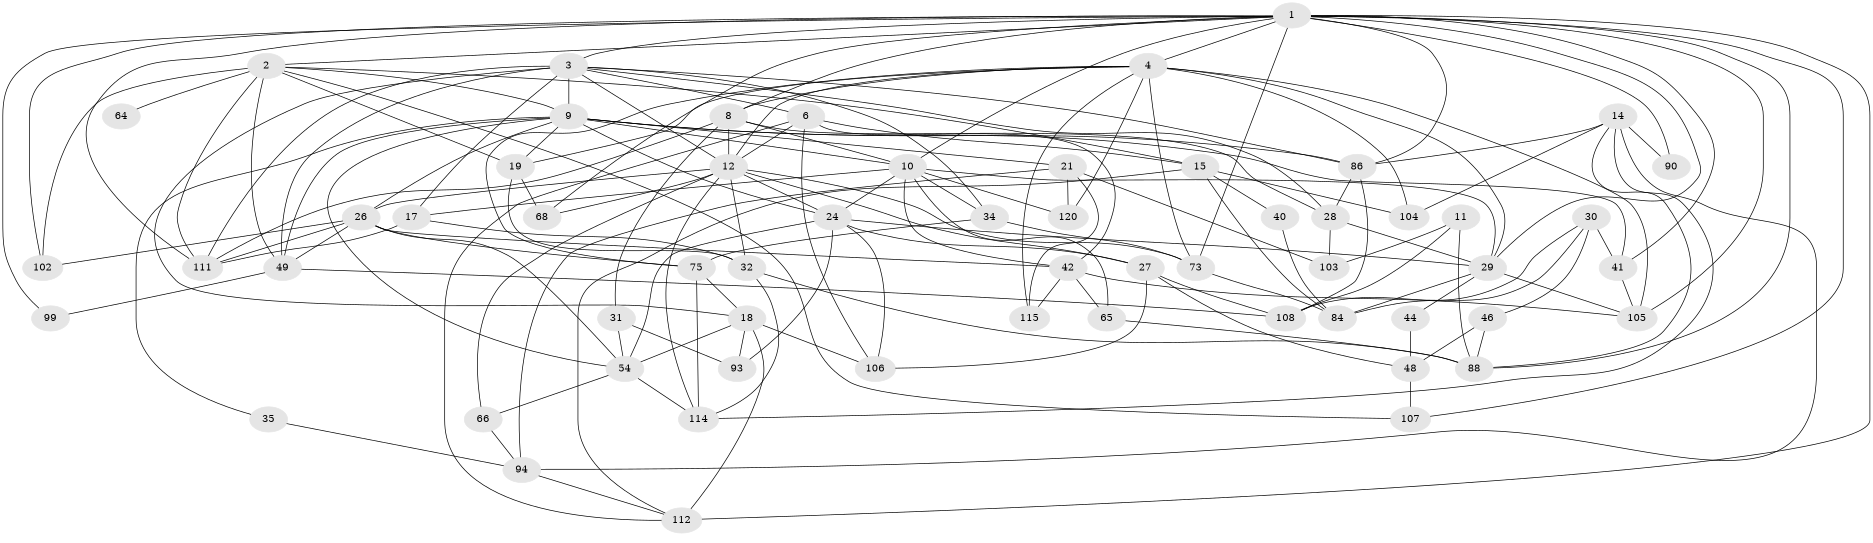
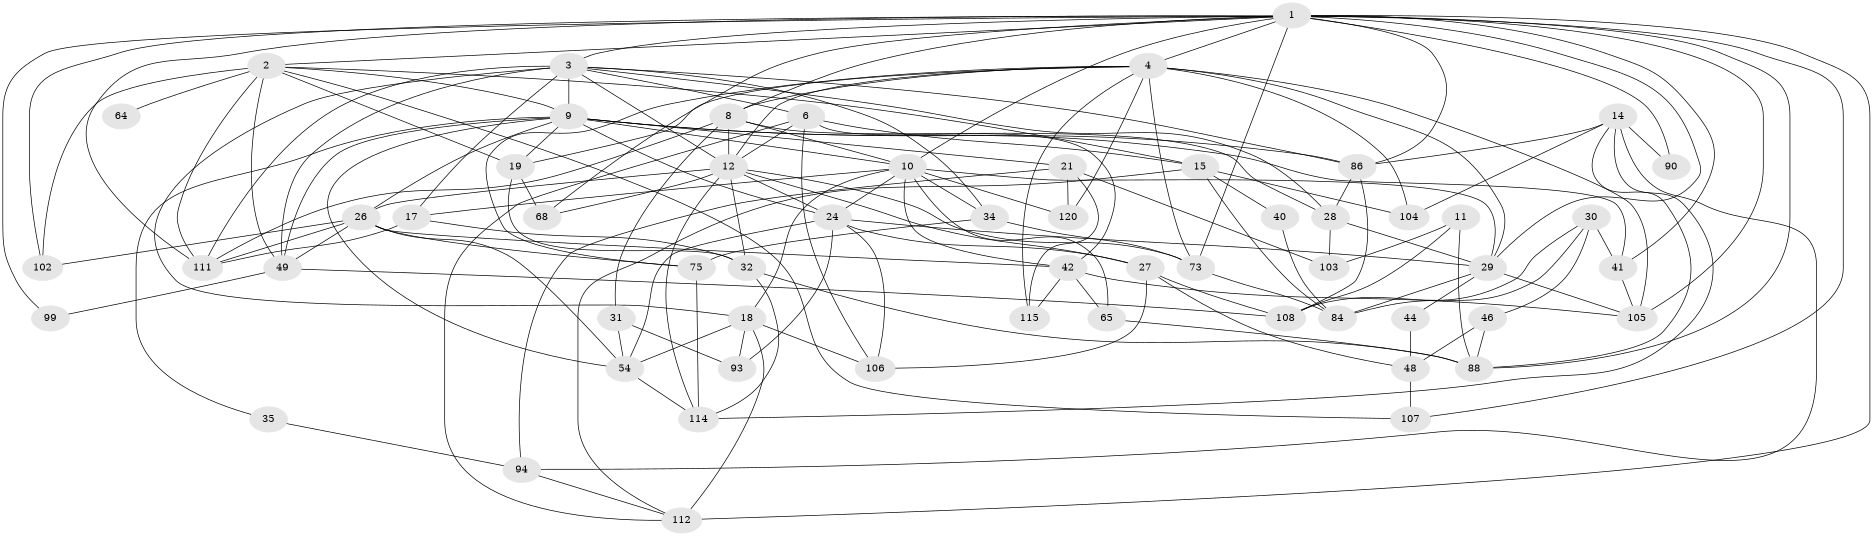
  graph {
    node [color=gray90 style=filled]
    1 [super="+22+52"]
    2 [super="+5"]
    3 [super="+43+58"]
    4 [super="+7+16"]
    8 [super="+91"]
    10 [super="+13+36"]
    29 [super="+63+116+82"]
    41 [super="+89"]
    68
    73 [super="+109"]
    86 [super="+96"]
    88
    90
    99
    102
    105
    107
    111
    112
    9 [super="+33+38"]
    15 [super="+20"]
    19 [super="+55"]
    49 [super="+121"]
    64
    6 [super="+23"]
    12 [super="+83+53+25"]
    17
    18 [super="+62+92"]
    28
    34 [super="+47"]
    75
    104
    115
    120
    31
    42 [super="+98+100"]
    24 [super="+80+81"]
    65
    84
    44 [super="+67"]
    108
    21 [super="+56"]
    26 [super="+74+39"]
    35
    54 [super="+117+79"]
    40
    32 [super="+37"]
    106
    27 [super="+76"]
-   66 [super="+72"]
    114
    93
    103
    94
    11
    48 [super="+95"]
    14 [super="+60"]
    30
    46
    1 -- 2
    1 -- 3
    1 -- 4
    1 -- 8
    1 -- 10 [weight=2]
    1 -- 29
    1 -- 41
    1 -- 68
    1 -- 73
    1 -- 86
    1 -- 88
    1 -- 90
    1 -- 99
    1 -- 102
    1 -- 105
    1 -- 107
    1 -- 111
    1 -- 112 [weight=2]
    2 -- 102
    2 -- 107
    2 -- 111
    2 -- 9
    2 -- 15
    2 -- 19
    2 -- 49
    2 -- 64
    3 -- 86
    3 -- 111
    3 -- 9
    3 -- 49
    3 -- 6
    3 -- 12
    3 -- 17
    3 -- 18
    3 -- 28
    3 -- 34
    4 -- 8
    4 -- 29
    4 -- 73
    4 -- 105 [weight=2]
    4 -- 19
    4 -- 12 [weight=2]
    4 -- 75
    4 -- 104 [weight=2]
    4 -- 115
    4 -- 120
    8 -- 10
    8 -- 111
    8 -- 12 [weight=2]
    8 -- 28
    8 -- 31
    10 -- 29 [weight=2]
    10 -- 17
-   75 -- 18
+   10 -- 18
    10 -- 34
    10 -- 120
    10 -- 42 [weight=2]
    10 -- 24
    10 -- 65
    29 -- 105
    29 -- 84
    29 -- 44
    41 -- 105
    73 -- 84
    86 -- 28
    86 -- 108
    9 -- 10
    9 -- 41
    9 -- 86
    9 -- 19 [weight=2]
    9 -- 49
    9 -- 24
    9 -- 21 [weight=2]
    9 -- 26
    9 -- 35
    9 -- 54
    15 -- 112
    15 -- 104
    15 -- 84
    15 -- 40
    19 -- 68
    19 -- 32
    49 -- 99
    49 -- 108
    6 -- 112
    6 -- 15
    6 -- 12
    6 -- 42
    6 -- 106
    12 -- 68 [weight=2]
    12 -- 73
    12 -- 24 [weight=4]
    12 -- 26
    12 -- 32
    12 -- 27
-   12 -- 66
    12 -- 114
    17 -- 111
    17 -- 32
    18 -- 112
    18 -- 54
    18 -- 106
    18 -- 93
    28 -- 29
    28 -- 103
    34 -- 73
    34 -- 75
    75 -- 114
    31 -- 54
    31 -- 93
    42 -- 105
    42 -- 115
    42 -- 65
    24 -- 29
    24 -- 54 [weight=2]
    24 -- 106
    24 -- 27
    24 -- 93
    65 -- 88
    44 -- 48
    21 -- 115
    21 -- 120
    21 -- 103
    21 -- 94
    26 -- 102
    26 -- 111
    26 -- 49
    26 -- 75
    26 -- 42
    26 -- 54
    35 -- 94
-   54 -- 66
    54 -- 114
    40 -- 84
    32 -- 88
    32 -- 114
    27 -- 108
    27 -- 106
    27 -- 48
-   66 -- 94
    94 -- 112
    11 -- 88
    11 -- 108
    11 -- 103
    48 -- 107
    14 -- 86 [weight=2]
    14 -- 88
    14 -- 90
    14 -- 104
    14 -- 114
    14 -- 94
    30 -- 41
    30 -- 84
    30 -- 108
    30 -- 46
    46 -- 88
    46 -- 48
  }
